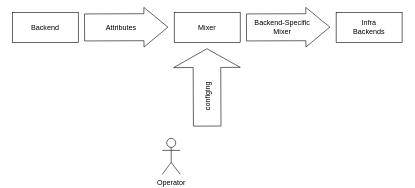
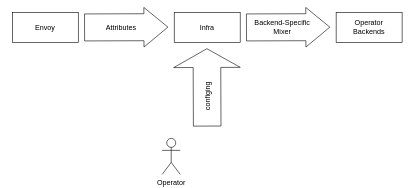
  <mxCell id="0" />
  <mxCell id="1" parent="0" />
- <mxCell id="2" value="Backend" style="rounded=0;whiteSpace=wrap;html=1;" vertex="1" parent="1"><mxGeometry x="20" y="20" width="110" height="50" as="geometry" /></mxCell>
- <mxCell id="3" value="Mixer" style="rounded=0;whiteSpace=wrap;html=1;" vertex="1" parent="1"><mxGeometry x="290" y="20" width="110" height="50" as="geometry" /></mxCell>
- <mxCell id="4" value="Infra&lt;br&gt;Backends" style="rounded=0;whiteSpace=wrap;html=1;" vertex="1" parent="1"><mxGeometry x="560" y="20" width="110" height="50" as="geometry" /></mxCell>
+ <mxCell id="2" value="Envoy" style="rounded=0;whiteSpace=wrap;html=1;" vertex="1" parent="1"><mxGeometry x="20" y="20" width="110" height="50" as="geometry" /></mxCell>
+ <mxCell id="3" value="Infra" style="rounded=0;whiteSpace=wrap;html=1;" vertex="1" parent="1"><mxGeometry x="290" y="20" width="110" height="50" as="geometry" /></mxCell>
+ <mxCell id="4" value="Operator&lt;br&gt;Backends" style="rounded=0;whiteSpace=wrap;html=1;" vertex="1" parent="1"><mxGeometry x="560" y="20" width="110" height="50" as="geometry" /></mxCell>
  <mxCell id="5" value="" style="shape=flexArrow;endArrow=classic;html=1;width=45;endSize=13;" edge="1" parent="1"><mxGeometry width="50" height="50" relative="1" as="geometry"><mxPoint x="140" y="45" as="sourcePoint" /><mxPoint x="280" y="44.5" as="targetPoint" /></mxGeometry></mxCell>
  <mxCell id="6" value="Attributes" style="text;html=1;align=center;verticalAlign=middle;resizable=0;points=[];labelBackgroundColor=#ffffff;" vertex="1" connectable="0" parent="5"><mxGeometry x="-0.269" y="-1" relative="1" as="geometry"><mxPoint x="9" y="-0.82" as="offset" /></mxGeometry></mxCell>
  <mxCell id="7" value="" style="shape=flexArrow;endArrow=classic;html=1;width=45;endSize=13;" edge="1" parent="1"><mxGeometry width="50" height="50" relative="1" as="geometry"><mxPoint x="410" y="45" as="sourcePoint" /><mxPoint x="550" y="44.5" as="targetPoint" /></mxGeometry></mxCell>
  <mxCell id="8" value="Backend-Specific&lt;br&gt;Mixer" style="text;html=1;align=center;verticalAlign=middle;resizable=0;points=[];labelBackgroundColor=#ffffff;" vertex="1" connectable="0" parent="1"><mxGeometry x="460.003" y="44.998" as="geometry"><mxPoint x="9" y="-0.82" as="offset" /></mxGeometry></mxCell>
  <mxCell id="9" value="" style="shape=flexArrow;endArrow=classic;html=1;endWidth=64;endSize=10.09;width=46;" edge="1" parent="1"><mxGeometry width="50" height="50" relative="1" as="geometry"><mxPoint x="345" y="210" as="sourcePoint" /><mxPoint x="344.5" y="80" as="targetPoint" /></mxGeometry></mxCell>
  <mxCell id="10" value="configing" style="text;html=1;align=center;verticalAlign=middle;resizable=0;points=[];labelBackgroundColor=#ffffff;horizontal=0;" vertex="1" connectable="0" parent="9"><mxGeometry x="-0.227" y="6" relative="1" as="geometry"><mxPoint x="6.19" y="-0.02" as="offset" /></mxGeometry></mxCell>
  <mxCell id="11" value="Operator" style="shape=umlActor;verticalLabelPosition=bottom;labelBackgroundColor=#ffffff;verticalAlign=top;html=1;outlineConnect=0;" vertex="1" parent="1"><mxGeometry x="270" y="230" width="30" height="60" as="geometry" /></mxCell>
